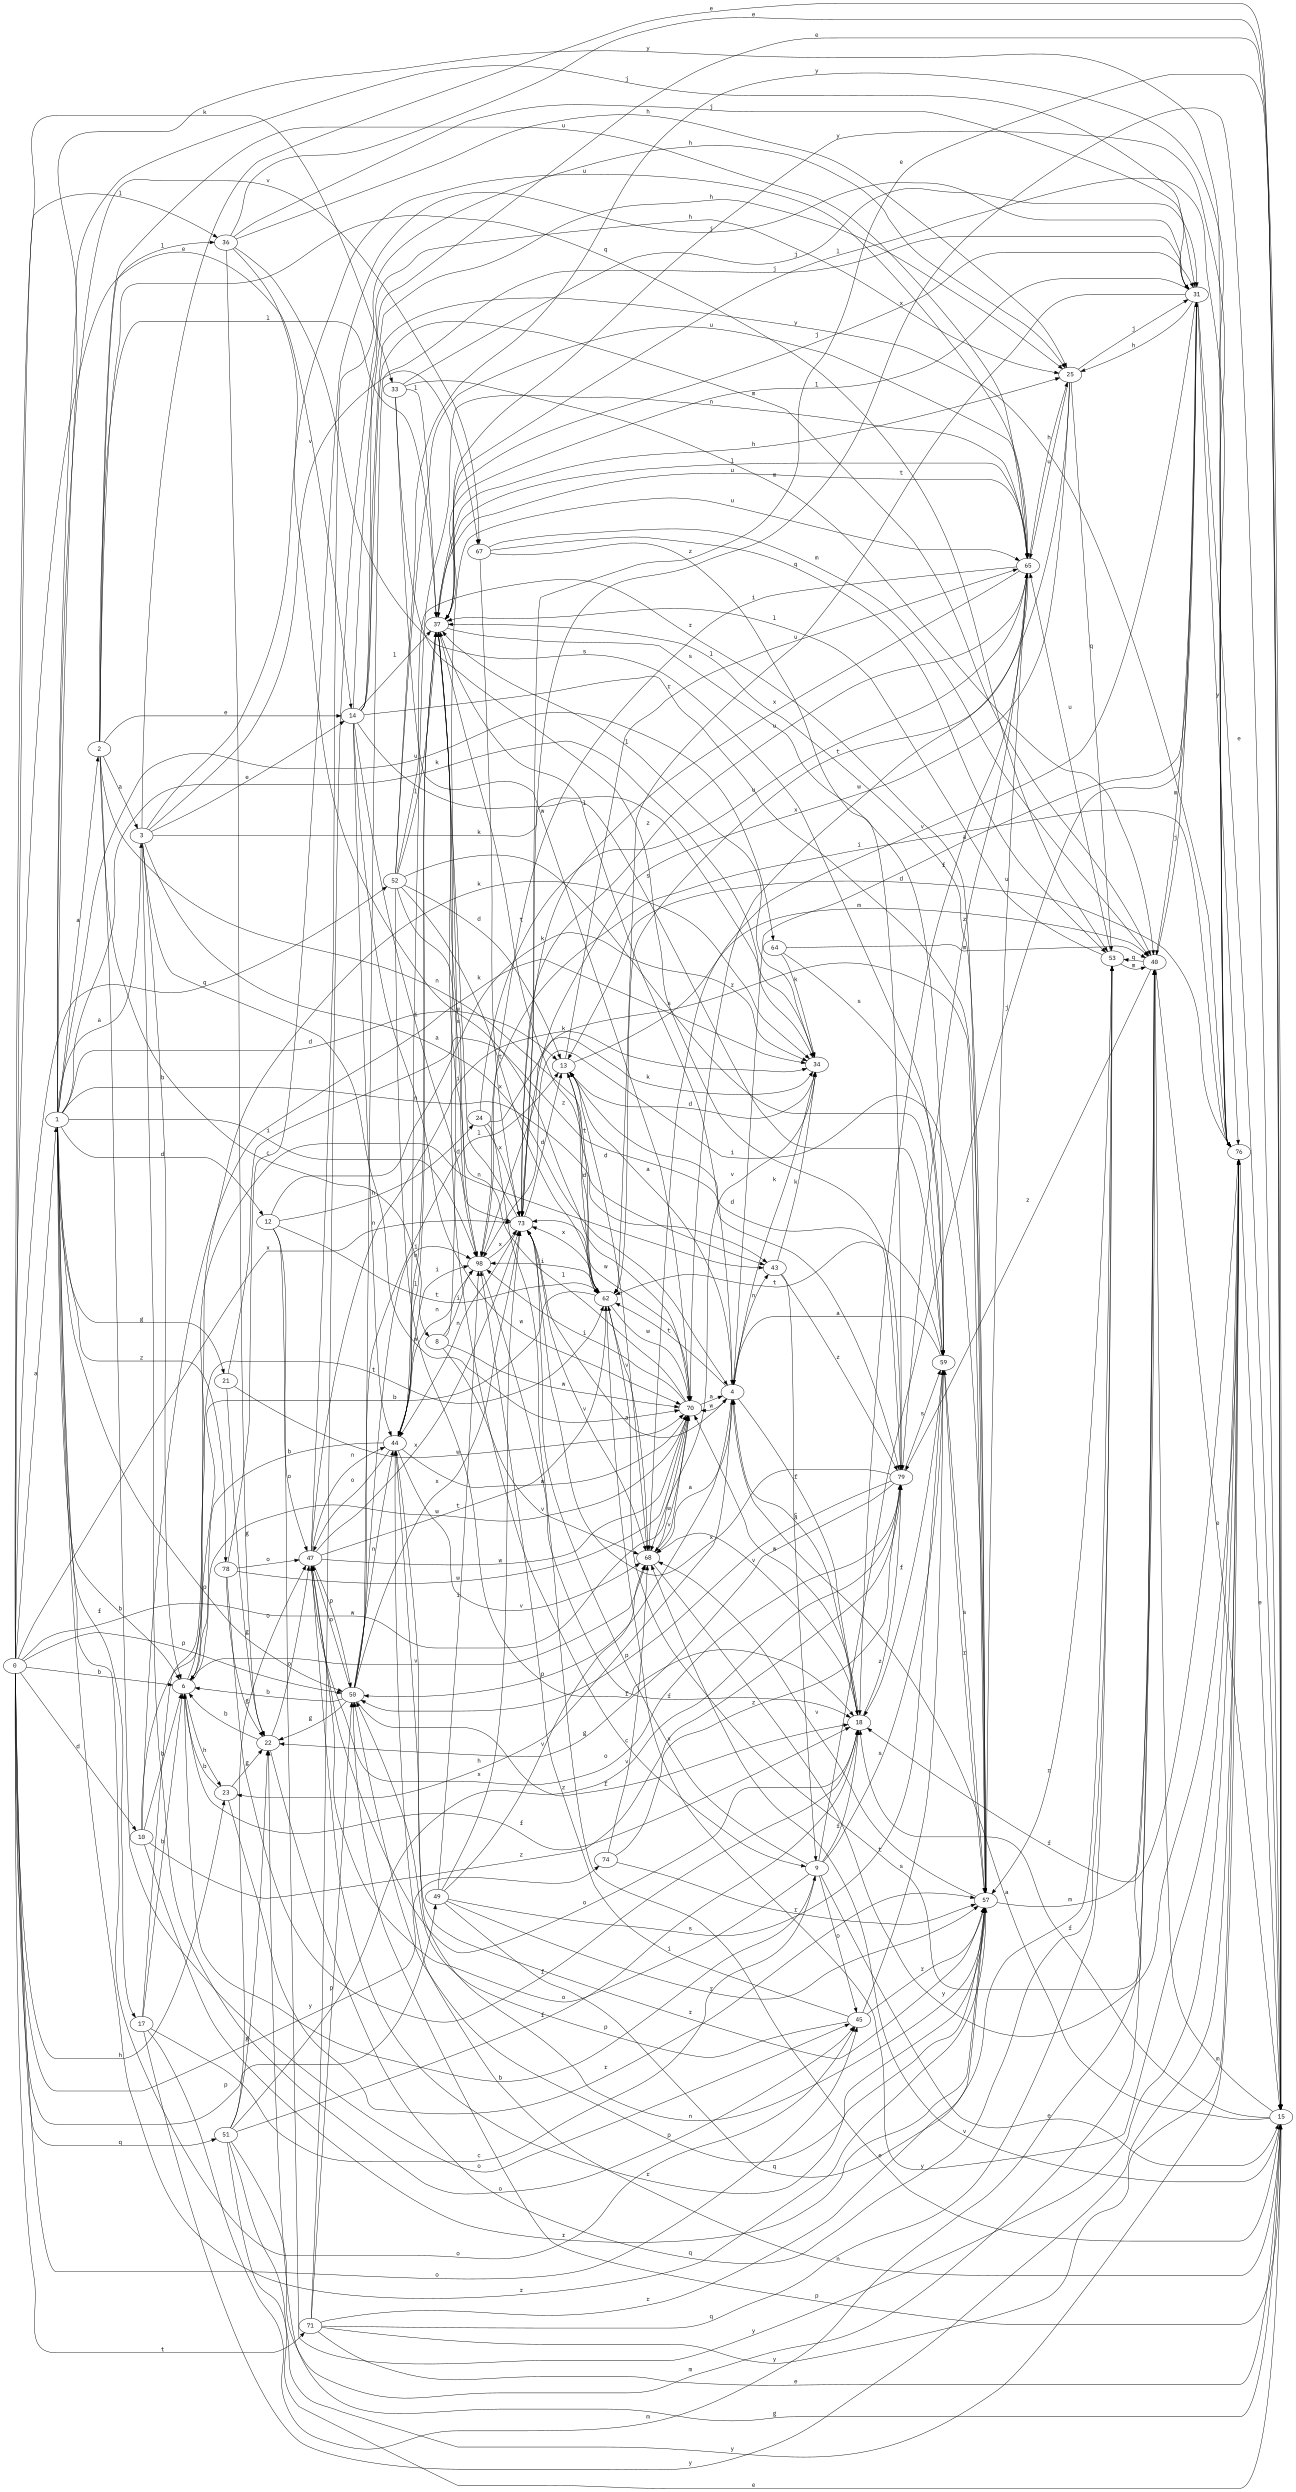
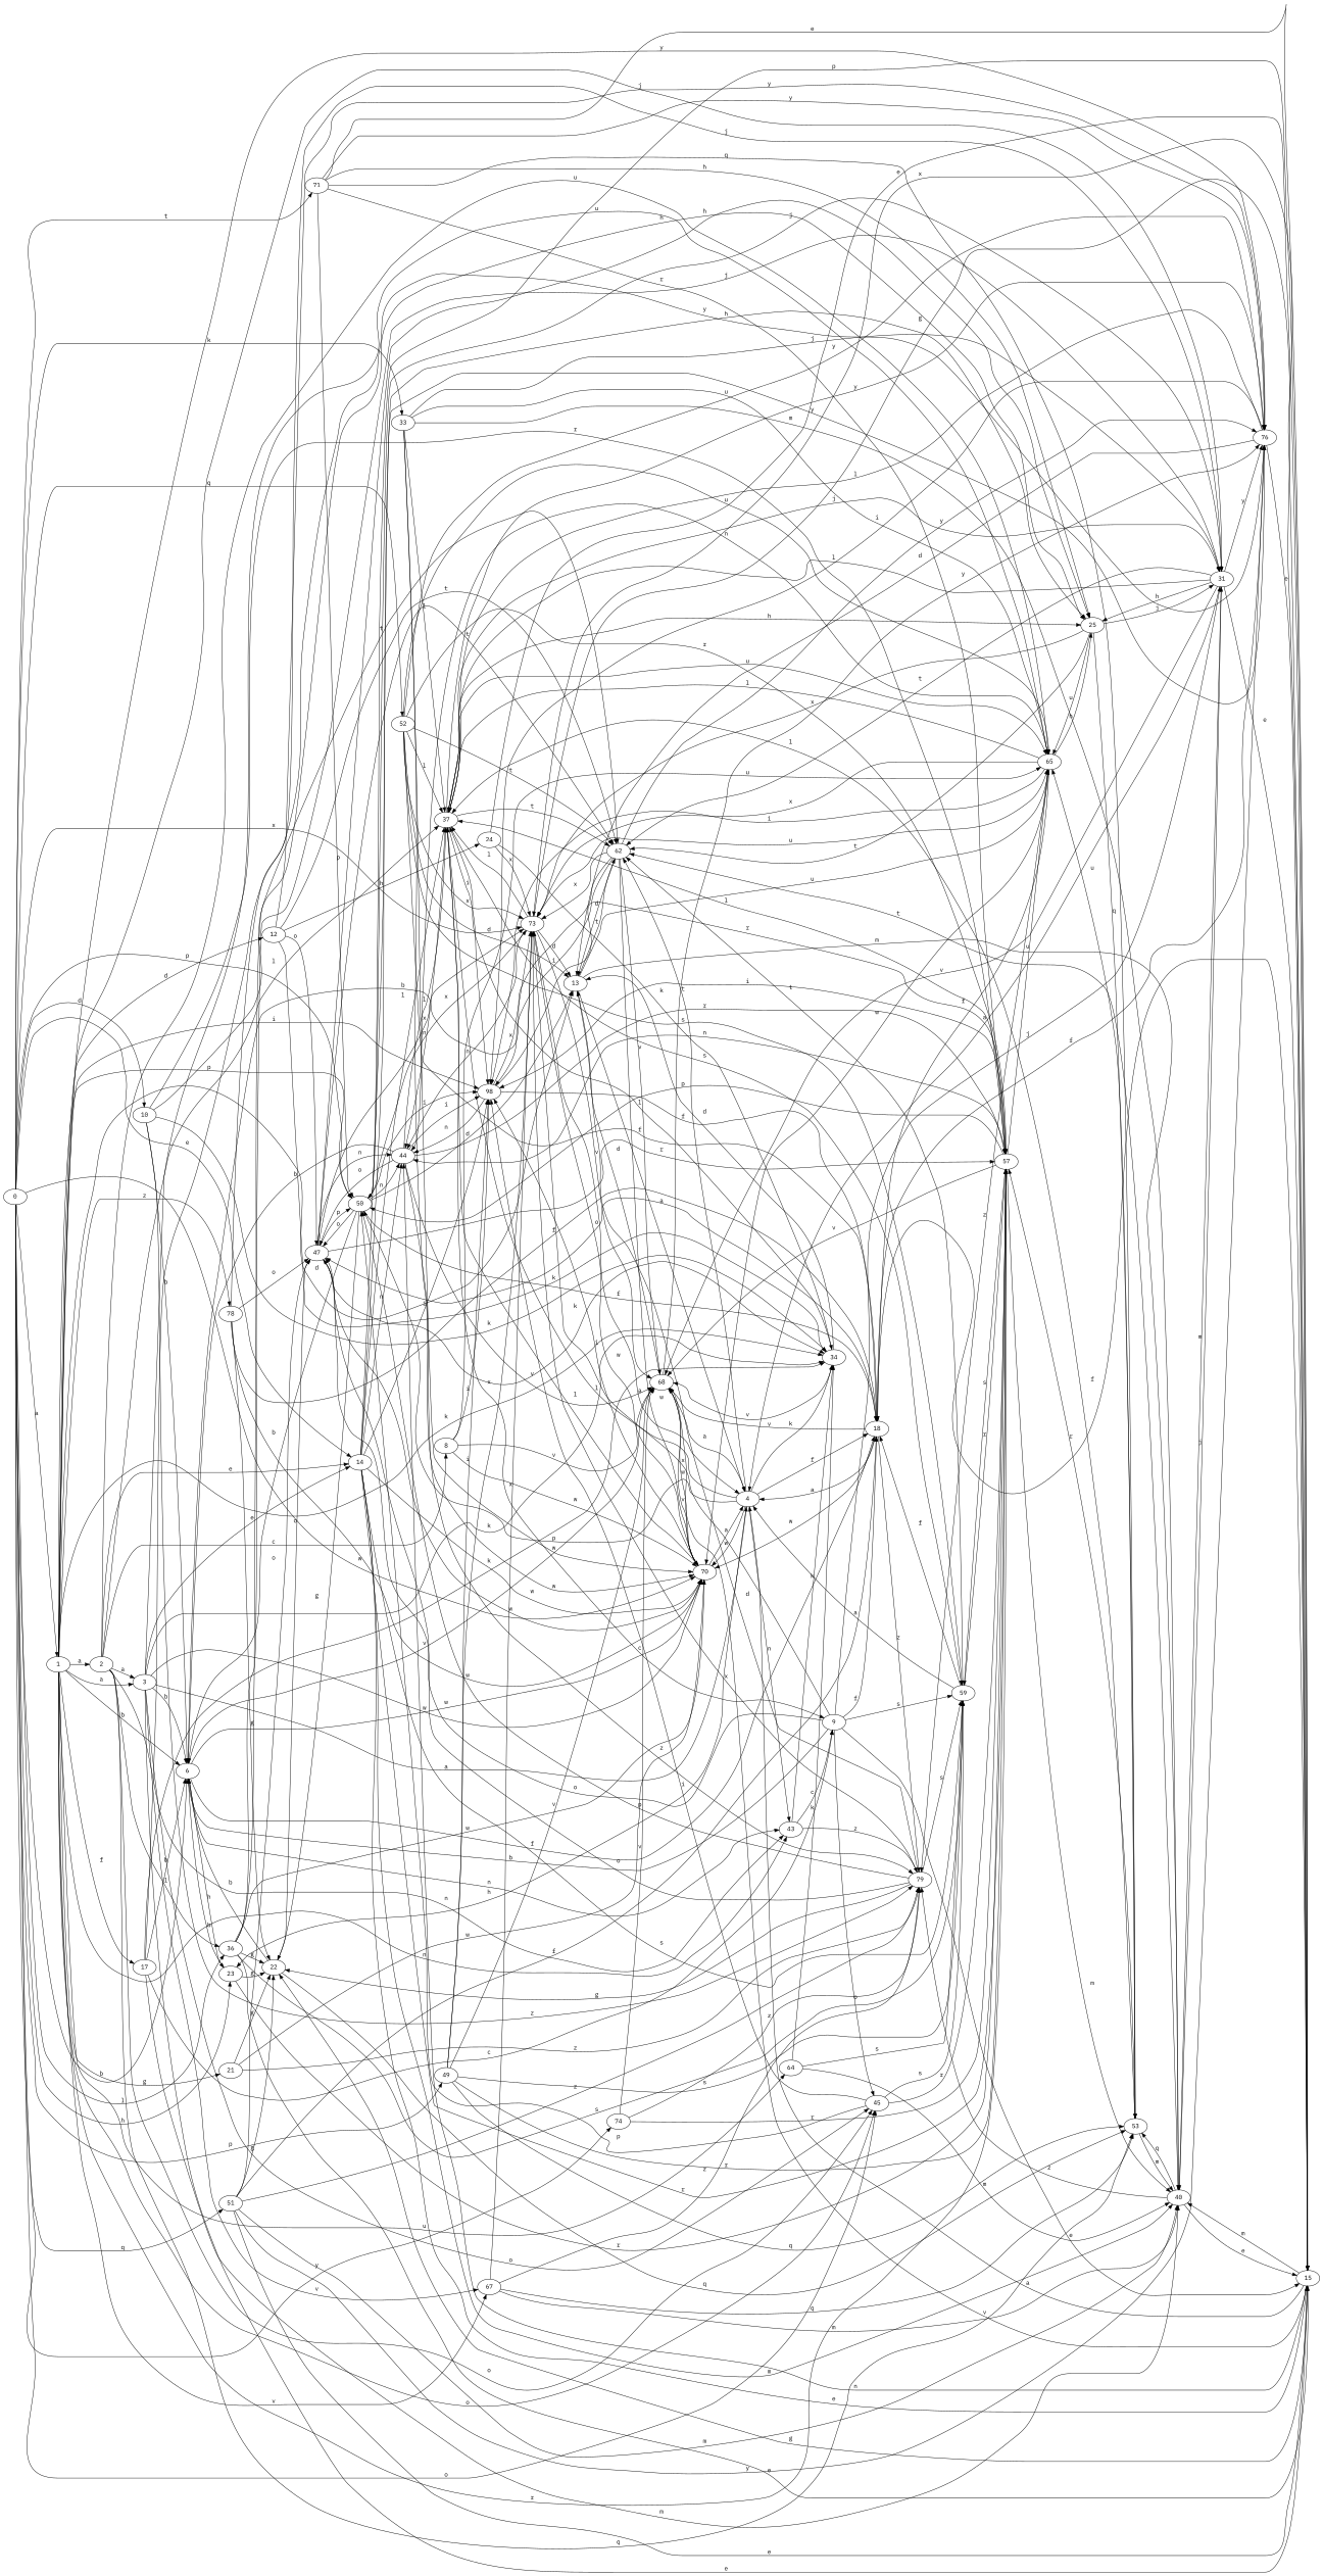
  strict digraph {
    fontname="IBM Plex Mono"
    rankdir=LR
    node [fontname="IBM Plex Mono"]
    edge [fontname="IBM Plex Mono"]
    0
    1
    6
    10
    14
    23
    33
    36
    45
    49
    50
    51
    52
    n14 [label=71]
    70
    73
    74
    2
    3
    12
    13
    17
    21
    n24 [label=98]
    31
    34
    43
    57
    64
    67
    76
    78
    18
    68
    62
    79
    37
    15
    59
    40
    25
    44
    22
    65
    53
    47
    4
    8
    24
    9
    0 -> 1 [label=a]
    0 -> 6 [label=b]
    0 -> 10 [label=d]
    0 -> 14 [label=e]
    0 -> 23 [label=h]
    0 -> 33 [label=k]
    0 -> 36 [label=l]
    0 -> 45 [label=o]
    0 -> 49 [label=p]
    0 -> 50 [label=p]
    0 -> 51 [label=q]
    0 -> 52 [label=q]
    0 -> n14 [label=t]
    0 -> 70 [label=w]
    0 -> 73 [label=x]
    0 -> 74 [label=y]
    1 -> 6 [label=b]
    1 -> 45 [label=o]
    1 -> 50 [label=p]
    1 -> 2 [label=a]
    1 -> 3 [label=a]
    1 -> 12 [label=d]
    1 -> 13 [label=d]
    1 -> 17 [label=f]
    1 -> 21 [label=g]
    1 -> n24 [label=i]
    1 -> 31 [label=j]
    1 -> 34 [label=k]
    1 -> 43 [label=n]
    1 -> 57 [label=r]
    1 -> 64 [label=u]
    1 -> 67 [label=v]
    1 -> 76 [label=y]
    1 -> 78 [label=z]
    6 -> 23 [label=h]
    6 -> 70 [label=w]
    6 -> 43 [label=n]
    6 -> 18 [label=f]
    6 -> 68 [label=v]
    10 -> 6 [label=b]
    10 -> 34 [label=k]
    10 -> 57 [label=r]
    10 -> 62 [label=t]
    10 -> 79 [label=z]
    14 -> 70 [label=w]
    14 -> n24 [label=i]
    14 -> 57 [label=r]
    14 -> 76 [label=y]
    14 -> 37 [label=l]
    14 -> 15 [label=e]
    14 -> 59 [label=s]
    14 -> 40 [label=m]
    14 -> 25 [label=h]
    14 -> 44 [label=n]
    23 -> 6 [label=b]
    23 -> 57 [label=r]
    23 -> 22 [label=g]
    33 -> 70 [label=w]
    33 -> 31 [label=j]
    33 -> 79 [label=z]
    33 -> 37 [label=l]
    33 -> 40 [label=m]
-   24 -> 65 [label=u]
+   33 -> 65 [label=u]
    36 -> 70 [label=w]
    36 -> 31 [label=j]
    36 -> 15 [label=e]
    36 -> 59 [label=s]
    36 -> 25 [label=h]
    36 -> 22 [label=g]
    45 -> 50 [label=p]
    45 -> n24 [label=i]
    45 -> 57 [label=r]
    45 -> 59 [label=s]
    49 -> 73 [label=x]
    49 -> n24 [label=i]
    49 -> 57 [label=r]
    49 -> 68 [label=v]
    49 -> 59 [label=s]
    49 -> 53 [label=q]
    50 -> 6 [label=b]
    50 -> 73 [label=x]
    50 -> 13 [label=d]
    50 -> n24 [label=i]
    50 -> 31 [label=j]
    50 -> 18 [label=f]
    50 -> 44 [label=n]
    50 -> 22 [label=g]
    50 -> 47 [label=o]
    51 -> 76 [label=y]
    51 -> 18 [label=f]
    51 -> 79 [label=z]
    51 -> 15 [label=e]
    51 -> 40 [label=m]
    51 -> 22 [label=g]
    51 -> 47 [label=o]
    52 -> 73 [label=x]
    52 -> 13 [label=d]
    52 -> 57 [label=r]
    52 -> 76 [label=y]
    52 -> 18 [label=f]
    52 -> 62 [label=t]
    52 -> 37 [label=l]
    52 -> 59 [label=s]
    52 -> 65 [label=u]
    n14 -> 50 [label=p]
    n14 -> 57 [label=r]
    n14 -> 76 [label=y]
    n14 -> 15 [label=e]
    n14 -> 25 [label=h]
    n14 -> 53 [label=q]
    70 -> 73 [label=w]
    70 -> n24 [label=i]
    70 -> 68 [label=v]
    70 -> 37 [label=l]
    70 -> 4 [label=a]
    73 -> 13 [label=d]
    73 -> 68 [label=v]
    73 -> 37 [label=l]
-   73 -> 15 [label=e]
+   73 -> 15 [label=g]
    73 -> 44 [label=n]
    73 -> 65 [label=u]
    73 -> 4 [label=a]
    74 -> 57 [label=r]
    74 -> 68 [label=v]
    74 -> 79 [label=z]
    2 -> 14 [label=e]
    2 -> 36 [label=l]
    2 -> 45 [label=o]
    2 -> 3 [label=a]
    2 -> 43 [label=n]
    2 -> 37 [label=l]
    2 -> 65 [label=u]
    2 -> 53 [label=q]
    2 -> 8 [label=c]
    3 -> 6 [label=b]
    3 -> 14 [label=e]
    3 -> 45 [label=o]
    3 -> 70 [label=w]
    3 -> 34 [label=k]
    3 -> 67 [label=v]
    3 -> 15 [label=e]
    3 -> 65 [label=u]
    3 -> 4 [label=a]
    12 -> 34 [label=k]
    12 -> 76 [label=y]
    12 -> 62 [label=t]
    12 -> 47 [label=o]
    12 -> 24 [label=h]
    13 -> 62 [label=t]
    13 -> 40 [label=m]
    13 -> 65 [label=u]
    13 -> 4 [label=a]
    17 -> 6 [label=b]
    17 -> 34 [label=k]
    17 -> 76 [label=y]
    17 -> 40 [label=m]
    17 -> 9 [label=c]
    21 -> 70 [label=w]
    21 -> 79 [label=z]
    21 -> 22 [label=g]
    n24 -> 73 [label=x]
    n24 -> 57 [label=r]
    n24 -> 18 [label=f]
    n24 -> 44 [label=n]
    31 -> 76 [label=y]
    31 -> 68 [label=v]
    31 -> 62 [label=t]
    31 -> 37 [label=l]
    31 -> 15 [label=e]
    31 -> 40 [label=m]
    31 -> 25 [label=h]
    31 -> 4 [label=a]
    34 -> 13 [label=d]
    34 -> 68 [label=v]
    34 -> 37 [label=l]
    43 -> 34 [label=k]
    43 -> 79 [label=z]
    43 -> 9 [label=c]
    57 -> 50 [label=p]
    57 -> n24 [label=i]
    57 -> 68 [label=v]
    57 -> 37 [label=l]
    57 -> 59 [label=s]
    57 -> 40 [label=m]
    57 -> 44 [label=n]
    57 -> 65 [label=u]
    64 -> 34 [label=k]
    64 -> 59 [label=s]
    64 -> 40 [label=m]
    67 -> 73 [label=x]
    67 -> 79 [label=z]
    67 -> 40 [label=m]
    67 -> 53 [label=q]
    76 -> 13 [label=d]
    76 -> n24 [label=i]
    76 -> 18 [label=f]
    76 -> 37 [label=l]
    76 -> 15 [label=e]
    78 -> 70 [label=w]
    78 -> 31 [label=j]
    78 -> 18 [label=f]
    78 -> 22 [label=g]
    78 -> 47 [label=o]
    18 -> 70 [label=w]
    18 -> 68 [label=v]
    18 -> 79 [label=z]
    18 -> 47 [label=o]
    18 -> 4 [label=a]
    68 -> 70 [label=w]
    68 -> 13 [label=d]
    68 -> 76 [label=y]
    68 -> 4 [label=a]
    62 -> 6 [label=b]
    62 -> 70 [label=w]
    62 -> 73 [label=x]
    62 -> 13 [label=d]
    62 -> n24 [label=i]
    62 -> 76 [label=y]
    62 -> 68 [label=v]
    79 -> 50 [label=p]
    79 -> 73 [label=x]
    79 -> 13 [label=d]
    79 -> 59 [label=s]
    79 -> 22 [label=g]
    79 -> 47 [label=o]
    37 -> n24 [label=i]
    37 -> 31 [label=j]
    37 -> 76 [label=y]
    37 -> 62 [label=t]
    37 -> 59 [label=s]
    37 -> 25 [label=h]
    37 -> 44 [label=n]
    37 -> 65 [label=u]
    37 -> 9 [label=c]
    15 -> 50 [label=p]
    15 -> 73 [label=x]
    15 -> 18 [label=f]
    15 -> 68 [label=v]
    15 -> 40 [label=m]
    15 -> 44 [label=n]
    15 -> 22 [label=g]
    15 -> 4 [label=a]
    59 -> 57 [label=r]
    59 -> 18 [label=f]
    59 -> 62 [label=t]
    59 -> 4 [label=a]
    40 -> 31 [label=j]
    40 -> 62 [label=t]
    40 -> 79 [label=z]
    40 -> 15 [label=e]
    40 -> 53 [label=q]
    25 -> 73 [label=x]
    25 -> 31 [label=j]
    25 -> 62 [label=t]
    25 -> 65 [label=u]
    25 -> 53 [label=q]
    44 -> 6 [label=b]
    44 -> 70 [label=w]
    44 -> n24 [label=i]
    44 -> 57 [label=r]
    44 -> 68 [label=v]
    44 -> 37 [label=l]
    44 -> 47 [label=o]
    22 -> 6 [label=b]
    22 -> 53 [label=q]
    22 -> 47 [label=o]
    65 -> 70 [label=w]
    65 -> 73 [label=x]
    65 -> n24 [label=i]
    65 -> 18 [label=f]
    65 -> 79 [label=z]
    65 -> 37 [label=l]
    65 -> 25 [label=h]
    65 -> 44 [label=n]
    53 -> 57 [label=r]
    53 -> 37 [label=l]
    53 -> 40 [label=m]
    53 -> 65 [label=u]
    47 -> 50 [label=p]
    47 -> 70 [label=w]
    47 -> 73 [label=x]
    47 -> 34 [label=k]
    47 -> 57 [label=r]
    47 -> 62 [label=t]
    47 -> 25 [label=h]
    47 -> 44 [label=n]
    4 -> 23 [label=h]
    4 -> 50 [label=p]
    4 -> 70 [label=w]
    4 -> 34 [label=k]
    4 -> 43 [label=n]
    4 -> 18 [label=f]
    4 -> 62 [label=t]
    4 -> 37 [label=l]
    8 -> 70 [label=w]
    8 -> n24 [label=i]
    8 -> 68 [label=v]
    8 -> 65 [label=u]
    24 -> 73 [label=x]
    24 -> 34 [label=k]
    24 -> 15 [label=e]
    9 -> 6 [label=b]
    9 -> 45 [label=o]
    9 -> 73 [label=x]
    9 -> 31 [label=j]
    9 -> 18 [label=f]
    9 -> 15 [label=e]
    9 -> 59 [label=s]
    9 -> 47 [label=o]
  }
